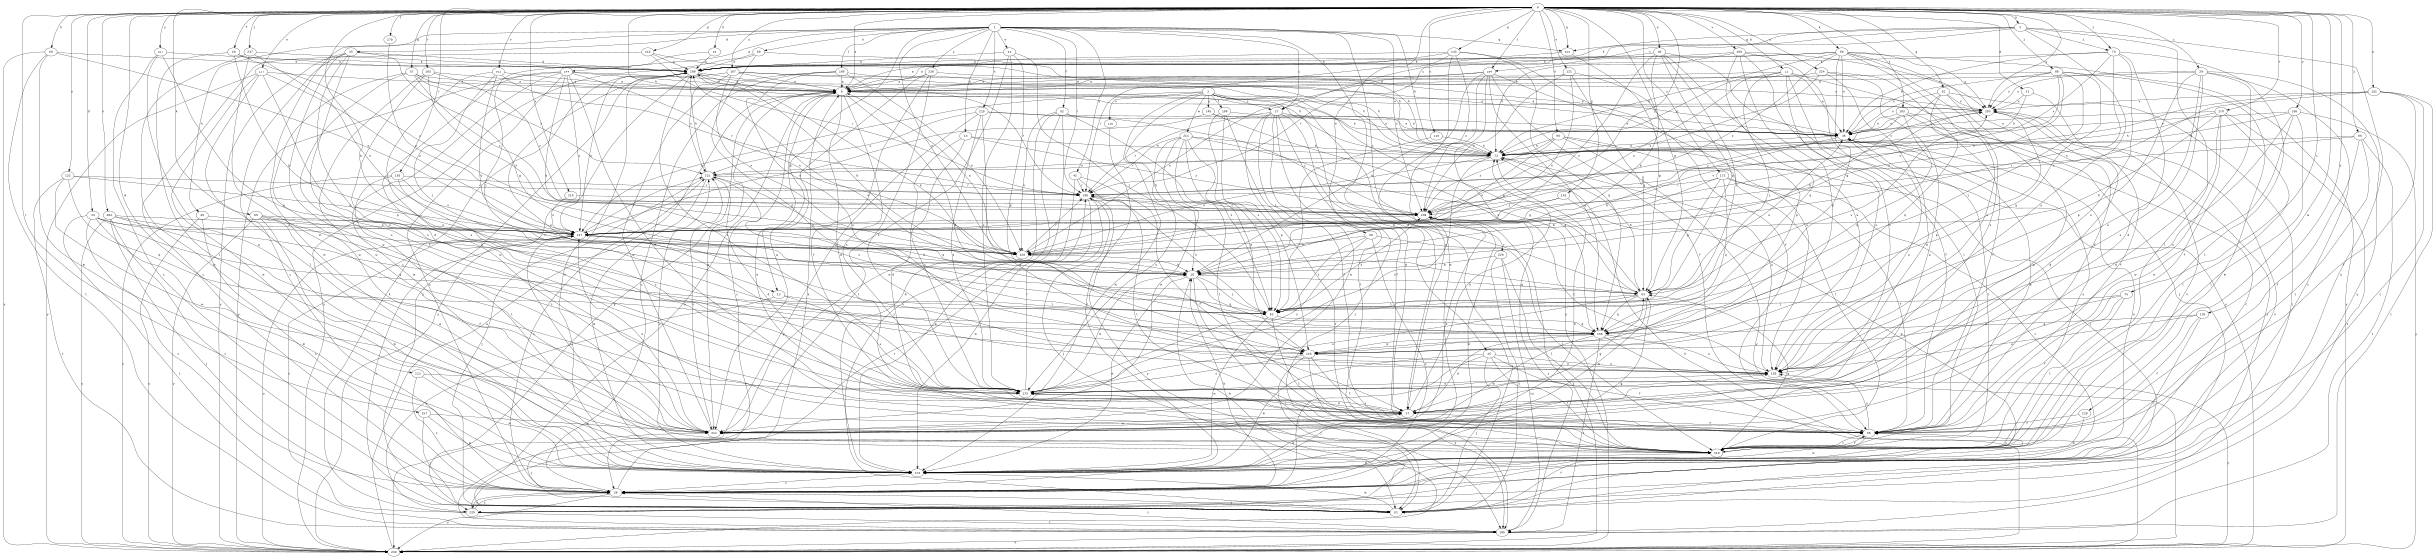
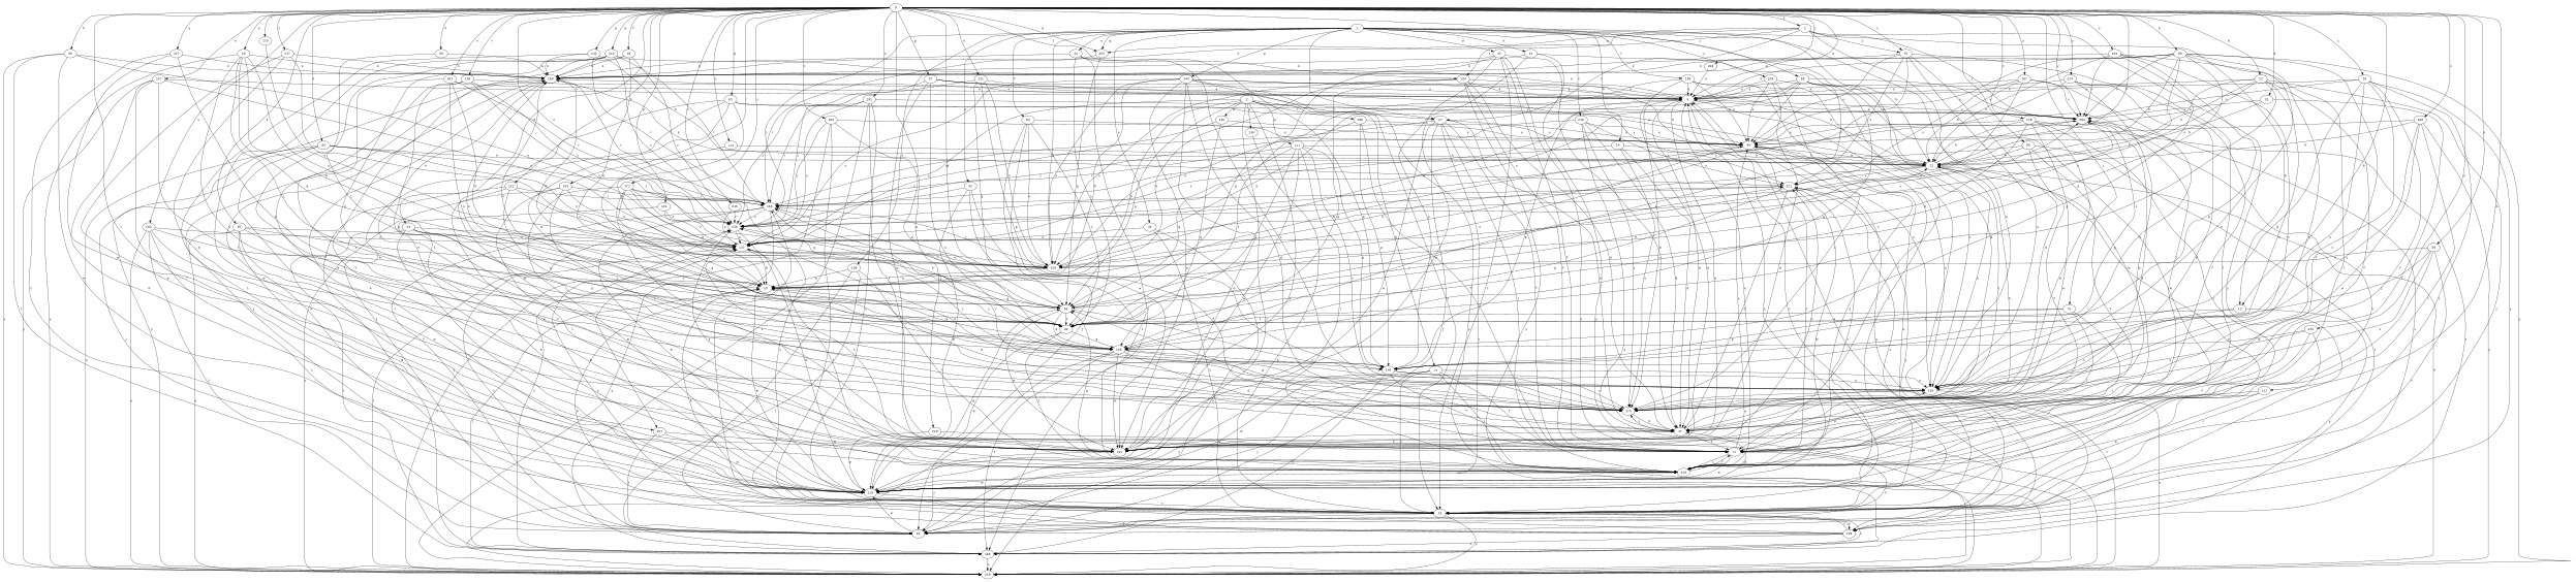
  strict digraph {
    fontname="Liberation Mono"
    node [fontname="Liberation Mono"]
    edge [fontname="Liberation Mono"]
    0
    3
    9
    12
    13
    20
    31
    34
    39
    40
    49
    57
    61
    63
    68
    69
    72
    75
    79
    86
    88
    n22 [label=98]
    95
    96
    111
    121
    122
    127
    129
    135
    141
    142
    143
    155
    157
    163
    165
    172
    178
    179
    183
    184
    187
    191
    198
    199
    201
    202
    203
    210
    215
    224
    227
    237
+   238
    239
    27
    100
    110
    193
    229
    37
    28
    146
    175
    212
    91
    137
    46
    55
    82
    119
    156
    185
    128
    18
    230
    221
    166
    1
    14
    35
    42
    44
    45
    52
    99
    106
    144
    219
    220
    228
    2
    15
    108
    136
    145
    211
    0 -> 3 [label=a]
    0 -> 9 [label=a]
    0 -> 12 [label=b]
    0 -> 13 [label=b]
    0 -> 20 [label=c]
    0 -> 31 [label=d]
    0 -> 34 [label=d]
    0 -> 39 [label=e]
    0 -> 40 [label=e]
    0 -> 49 [label=f]
    0 -> 57 [label=g]
    0 -> 61 [label=g]
    0 -> 63 [label=g]
    0 -> 68 [label=h]
    0 -> 69 [label=h]
    0 -> 72 [label=h]
    0 -> 75 [label=i]
    0 -> 79 [label=i]
    0 -> 86 [label=j]
    0 -> 88 [label=j]
    0 -> n22 [label=k]
    0 -> 95 [label=k]
    0 -> 96 [label=k]
    0 -> 111 [label=m]
    0 -> 121 [label=n]
    0 -> 122 [label=n]
    0 -> 127 [label=n]
    0 -> 129 [label=o]
    0 -> 135 [label=o]
    0 -> 141 [label=p]
    0 -> 142 [label=p]
    0 -> 143 [label=p]
    0 -> 155 [label=q]
    0 -> 157 [label=r]
    0 -> 163 [label=r]
    0 -> 165 [label=r]
    0 -> 172 [label=s]
    0 -> 178 [label=t]
    0 -> 179 [label=t]
    0 -> 183 [label=t]
    0 -> 184 [label=t]
    0 -> 187 [label=u]
    0 -> 191 [label=u]
    0 -> 198 [label=v]
    0 -> 199 [label=v]
    0 -> 201 [label=v]
    0 -> 202 [label=v]
    0 -> 203 [label=v]
    0 -> 210 [label=w]
    0 -> 215 [label=x]
    0 -> 224 [label=y]
    0 -> 227 [label=y]
    0 -> 237 [label=z]
+   0 -> 238 [label=z]
    0 -> 239 [label=z]
    3 -> 79 [label=i]
    3 -> 155 [label=q]
    3 -> 184 [label=t]
    3 -> 27 [label=c]
    3 -> 100 [label=k]
    3 -> 110 [label=l]
    3 -> 193 [label=u]
    3 -> 229 [label=y]
    9 -> 203 [label=v]
    9 -> 229 [label=y]
    9 -> 37 [label=d]
    9 -> 28 [label=c]
    9 -> 146 [label=p]
    9 -> 175 [label=s]
    9 -> 212 [label=w]
    12 -> 9 [label=a]
    12 -> 72 [label=h]
    12 -> 193 [label=u]
    12 -> 91 [label=j]
    12 -> 137 [label=o]
    12 -> 46 [label=e]
    12 -> 55 [label=f]
    12 -> 82 [label=i]
    13 -> 229 [label=y]
    13 -> 175 [label=s]
    13 -> 82 [label=i]
    20 -> 9 [label=a]
    20 -> 203 [label=v]
    20 -> 193 [label=u]
    20 -> 229 [label=y]
    20 -> 28 [label=c]
    20 -> 146 [label=p]
    20 -> 175 [label=s]
    20 -> 55 [label=f]
    31 -> 72 [label=h]
    31 -> 203 [label=v]
    31 -> 55 [label=f]
    34 -> 28 [label=c]
    34 -> 137 [label=o]
    34 -> 82 [label=i]
    34 -> 119 [label=m]
    34 -> 156 [label=q]
    34 -> 185 [label=t]
    39 -> 110 [label=l]
    39 -> 28 [label=c]
    39 -> 175 [label=s]
    39 -> 82 [label=i]
    39 -> 128 [label=n]
    40 -> 63 [label=g]
    40 -> 100 [label=k]
    40 -> 193 [label=u]
    40 -> 82 [label=i]
    40 -> 128 [label=n]
    40 -> 18 [label=b]
    40 -> 230 [label=y]
    49 -> 239 [label=z]
    49 -> 100 [label=k]
    49 -> 110 [label=l]
    49 -> 18 [label=b]
    57 -> 9 [label=a]
    57 -> 72 [label=h]
    57 -> 239 [label=z]
    57 -> 175 [label=s]
    57 -> 212 [label=w]
    57 -> 221 [label=x]
    61 -> 203 [label=v]
    61 -> 212 [label=w]
    61 -> 91 [label=j]
    61 -> 46 [label=e]
    61 -> 156 [label=q]
    61 -> 18 [label=b]
    63 -> 72 [label=h]
    63 -> 100 [label=k]
    63 -> 175 [label=s]
    63 -> 212 [label=w]
    63 -> 46 [label=e]
    63 -> 82 [label=i]
    63 -> 156 [label=q]
    63 -> 166 [label=r]
    68 -> 100 [label=k]
    68 -> 137 [label=o]
    68 -> 119 [label=m]
    68 -> 185 [label=t]
    68 -> 230 [label=y]
    69 -> 100 [label=k]
    69 -> 82 [label=i]
    72 -> 203 [label=v]
    72 -> 193 [label=u]
    72 -> 175 [label=s]
    72 -> 128 [label=n]
    72 -> 221 [label=x]
    75 -> 110 [label=l]
    75 -> 146 [label=p]
    75 -> 55 [label=f]
    75 -> 82 [label=i]
    79 -> 100 [label=k]
    79 -> 110 [label=l]
    79 -> 193 [label=u]
    79 -> 37 [label=d]
    79 -> 46 [label=e]
    79 -> 128 [label=n]
    79 -> 221 [label=x]
    86 -> 72 [label=h]
    86 -> 110 [label=l]
    86 -> 55 [label=f]
    86 -> 185 [label=t]
    86 -> 166 [label=r]
    88 -> 9 [label=a]
    88 -> 203 [label=v]
    88 -> 137 [label=o]
    88 -> 46 [label=e]
    88 -> 82 [label=i]
    88 -> 119 [label=m]
    88 -> 156 [label=q]
    88 -> 128 [label=n]
    n22 -> 9 [label=a]
    n22 -> 63 [label=g]
    n22 -> 72 [label=h]
    n22 -> 203 [label=v]
    n22 -> 239 [label=z]
    n22 -> 100 [label=k]
    n22 -> 193 [label=u]
    n22 -> 175 [label=s]
    n22 -> 46 [label=e]
    n22 -> 55 [label=f]
    n22 -> 230 [label=y]
    95 -> 175 [label=s]
    95 -> 212 [label=w]
    95 -> 137 [label=o]
    95 -> 119 [label=m]
    95 -> 128 [label=n]
    95 -> 230 [label=y]
    96 -> 72 [label=h]
    96 -> 239 [label=z]
    96 -> 110 [label=l]
    96 -> 91 [label=j]
    96 -> 128 [label=n]
    96 -> 230 [label=y]
    111 -> 28 [label=c]
    111 -> 175 [label=s]
    111 -> 119 [label=m]
    121 -> 9 [label=a]
    121 -> 63 [label=g]
    121 -> 239 [label=z]
    121 -> 146 [label=p]
    121 -> 128 [label=n]
    122 -> 212 [label=w]
    122 -> 137 [label=o]
    122 -> 156 [label=q]
    122 -> 185 [label=t]
    122 -> 166 [label=r]
    127 -> 9 [label=a]
    127 -> 110 [label=l]
    127 -> 175 [label=s]
    127 -> 137 [label=o]
    127 -> 119 [label=m]
    127 -> 230 [label=y]
    129 -> 72 [label=h]
    129 -> 82 [label=i]
    135 -> 193 [label=u]
    135 -> 28 [label=c]
    135 -> 55 [label=f]
    135 -> 156 [label=q]
    141 -> 239 [label=z]
    141 -> 137 [label=o]
    141 -> 119 [label=m]
    142 -> 72 [label=h]
    142 -> 100 [label=k]
    142 -> 28 [label=c]
    142 -> 166 [label=r]
    143 -> 9 [label=a]
    143 -> 239 [label=z]
    143 -> 100 [label=k]
    143 -> 55 [label=f]
    143 -> 119 [label=m]
    143 -> 156 [label=q]
    143 -> 166 [label=r]
    155 -> 63 [label=g]
    155 -> 166 [label=r]
    157 -> 212 [label=w]
    157 -> 91 [label=j]
    157 -> 119 [label=m]
    163 -> 110 [label=l]
    163 -> 175 [label=s]
    163 -> 137 [label=o]
    163 -> 230 [label=y]
    163 -> 166 [label=r]
    165 -> 9 [label=a]
    165 -> 239 [label=z]
    165 -> 146 [label=p]
    165 -> 212 [label=w]
    165 -> 128 [label=n]
    172 -> 63 [label=g]
    172 -> 28 [label=c]
    172 -> 55 [label=f]
-   52 -> 119 [label=m]
+   172 -> 119 [label=m]
    172 -> 156 [label=q]
    172 -> 18 [label=b]
    172 -> 166 [label=r]
    178 -> 72 [label=h]
    178 -> 110 [label=l]
    178 -> 37 [label=d]
    178 -> 212 [label=w]
    178 -> 46 [label=e]
    178 -> 185 [label=t]
    178 -> 18 [label=b]
    179 -> 128 [label=n]
    183 -> 239 [label=z]
    183 -> 28 [label=c]
-   183 -> 91 [label=j]
+   183 -> 157 [label=j]
    183 -> 46 [label=e]
    183 -> 156 [label=q]
    184 -> 9 [label=a]
    184 -> 193 [label=u]
    184 -> 37 [label=d]
    184 -> 55 [label=f]
    184 -> 156 [label=q]
    184 -> 128 [label=n]
    184 -> 18 [label=b]
    184 -> 230 [label=y]
    187 -> 9 [label=a]
    187 -> 72 [label=h]
    187 -> 203 [label=v]
    187 -> 193 [label=u]
    187 -> 128 [label=n]
    187 -> 221 [label=x]
    191 -> 203 [label=v]
    191 -> 28 [label=c]
    191 -> 137 [label=o]
    191 -> 55 [label=f]
    191 -> 185 [label=t]
    191 -> 166 [label=r]
    198 -> 72 [label=h]
    198 -> 110 [label=l]
    198 -> 193 [label=u]
    198 -> 212 [label=w]
    198 -> 46 [label=e]
    198 -> 230 [label=y]
    199 -> 72 [label=h]
    199 -> 203 [label=v]
    199 -> 100 [label=k]
    199 -> 110 [label=l]
    199 -> 146 [label=p]
    199 -> 175 [label=s]
    199 -> 156 [label=q]
    201 -> 9 [label=a]
    201 -> 175 [label=s]
    201 -> 82 [label=i]
    201 -> 18 [label=b]
    201 -> 166 [label=r]
    202 -> 28 [label=c]
    202 -> 91 [label=j]
    202 -> 137 [label=o]
    202 -> 55 [label=f]
    202 -> 18 [label=b]
    202 -> 230 [label=y]
    203 -> 9 [label=a]
    203 -> 37 [label=d]
    203 -> 146 [label=p]
    203 -> 46 [label=e]
    210 -> 55 [label=f]
    210 -> 119 [label=m]
    215 -> 239 [label=z]
    215 -> 137 [label=o]
    224 -> 9 [label=a]
    224 -> 239 [label=z]
    224 -> 37 [label=d]
    224 -> 212 [label=w]
    224 -> 55 [label=f]
    227 -> 100 [label=k]
    227 -> 28 [label=c]
    227 -> 146 [label=p]
    227 -> 212 [label=w]
    237 -> 100 [label=k]
    237 -> 37 [label=d]
    237 -> 119 [label=m]
    237 -> 128 [label=n]
+   238 -> 9 [label=a]
    239 -> 137 [label=o]
    239 -> 119 [label=m]
    27 -> 110 [label=l]
    27 -> 37 [label=d]
    27 -> 212 [label=w]
    27 -> 91 [label=j]
    27 -> 46 [label=e]
    27 -> 55 [label=f]
    27 -> 185 [label=t]
    27 -> 166 [label=r]
    100 -> 9 [label=a]
    100 -> 175 [label=s]
    100 -> 91 [label=j]
-   100 -> 137 [label=o]
    100 -> 18 [label=b]
    100 -> 230 [label=y]
    100 -> 166 [label=r]
    110 -> 9 [label=a]
    110 -> 63 [label=g]
    110 -> 46 [label=e]
    110 -> 55 [label=f]
    110 -> 119 [label=m]
    193 -> 239 [label=z]
    193 -> 175 [label=s]
    193 -> 137 [label=o]
    193 -> 230 [label=y]
    229 -> 203 [label=v]
    229 -> 100 [label=k]
    229 -> 28 [label=c]
    229 -> 137 [label=o]
    229 -> 185 [label=t]
    229 -> 18 [label=b]
    229 -> 166 [label=r]
    37 -> 63 [label=g]
    37 -> 72 [label=h]
    37 -> 193 [label=u]
    37 -> 175 [label=s]
    37 -> 212 [label=w]
    37 -> 55 [label=f]
    28 -> 9 [label=a]
    28 -> 72 [label=h]
    28 -> 229 [label=y]
    28 -> 91 [label=j]
    28 -> 46 [label=e]
    28 -> 18 [label=b]
    28 -> 230 [label=y]
    28 -> 221 [label=x]
    146 -> 193 [label=u]
    146 -> 175 [label=s]
    146 -> 91 [label=j]
    146 -> 55 [label=f]
    146 -> 185 [label=t]
    175 -> 37 [label=d]
    175 -> 18 [label=b]
    175 -> 166 [label=r]
    212 -> 239 [label=z]
    212 -> 91 [label=j]
    212 -> 137 [label=o]
    212 -> 221 [label=x]
    91 -> 9 [label=a]
    91 -> 137 [label=o]
    91 -> 55 [label=f]
    91 -> 119 [label=m]
    137 -> 203 [label=v]
    137 -> 110 [label=l]
    137 -> 128 [label=n]
    137 -> 18 [label=b]
    137 -> 221 [label=x]
    46 -> 72 [label=h]
    46 -> 110 [label=l]
    46 -> 193 [label=u]
    46 -> 18 [label=b]
    55 -> 110 [label=l]
    55 -> 193 [label=u]
    55 -> 46 [label=e]
    55 -> 119 [label=m]
    82 -> 203 [label=v]
    82 -> 239 [label=z]
    82 -> 100 [label=k]
    82 -> 110 [label=l]
    82 -> 119 [label=m]
    82 -> 156 [label=q]
    119 -> 63 [label=g]
    119 -> 203 [label=v]
    119 -> 100 [label=k]
    119 -> 37 [label=d]
    119 -> 28 [label=c]
    119 -> 221 [label=x]
    156 -> 193 [label=u]
    156 -> 37 [label=d]
    156 -> 146 [label=p]
    156 -> 212 [label=w]
    156 -> 185 [label=t]
    156 -> 230 [label=y]
    156 -> 221 [label=x]
    185 -> 239 [label=z]
    185 -> 28 [label=c]
    185 -> 230 [label=y]
    128 -> 9 [label=a]
    128 -> 18 [label=b]
    128 -> 166 [label=r]
    18 -> 63 [label=g]
    18 -> 82 [label=i]
    18 -> 119 [label=m]
    18 -> 156 [label=q]
    18 -> 185 [label=t]
    230 -> 9 [label=a]
    230 -> 72 [label=h]
    230 -> 239 [label=z]
    230 -> 137 [label=o]
    221 -> 100 [label=k]
    221 -> 37 [label=d]
    221 -> 91 [label=j]
    221 -> 119 [label=m]
    221 -> 156 [label=q]
    221 -> 166 [label=r]
    166 -> 239 [label=z]
    166 -> 91 [label=j]
    166 -> 82 [label=k]
    166 -> 119 [label=m]
    166 -> 230 [label=y]
    1 -> 13 [label=b]
    1 -> 72 [label=h]
    1 -> 155 [label=q]
    1 -> 239 [label=z]
    1 -> 27 [label=c]
    1 -> 37 [label=d]
    1 -> 119 [label=m]
    1 -> 128 [label=n]
-   1 -> 166 [label=r]
    1 -> 14 [label=b]
    1 -> 35 [label=d]
    1 -> 42 [label=e]
    1 -> 44 [label=e]
    1 -> 45 [label=e]
    1 -> 52 [label=f]
    1 -> 99 [label=k]
    1 -> 106 [label=l]
    1 -> 144 [label=p]
    1 -> 219 [label=x]
    1 -> 220 [label=x]
    1 -> 228 [label=y]
    14 -> 72 [label=h]
    14 -> 239 [label=z]
    14 -> 37 [label=d]
    14 -> 175 [label=s]
    35 -> 63 [label=g]
    35 -> 100 [label=k]
    35 -> 37 [label=d]
    35 -> 28 [label=c]
    35 -> 212 [label=w]
    35 -> 55 [label=f]
    35 -> 230 [label=y]
    42 -> 110 [label=l]
    42 -> 55 [label=f]
    42 -> 119 [label=m]
    42 -> 166 [label=r]
    44 -> 100 [label=k]
    44 -> 146 [label=p]
    44 -> 175 [label=s]
    44 -> 82 [label=i]
    44 -> 185 [label=t]
    45 -> 28 [label=c]
    45 -> 137 [label=o]
    45 -> 230 [label=y]
    52 -> 212 [label=w]
    52 -> 91 [label=j]
    52 -> 46 [label=e]
    52 -> 82 [label=i]
    52 -> 128 [label=n]
    99 -> 72 [label=h]
    99 -> 100 [label=k]
    99 -> 146 [label=p]
    99 -> 230 [label=y]
    106 -> 9 [label=a]
    106 -> 193 [label=u]
    106 -> 28 [label=c]
    106 -> 212 [label=w]
    106 -> 46 [label=e]
    106 -> 128 [label=n]
    144 -> 9 [label=a]
    144 -> 72 [label=h]
    144 -> 37 [label=d]
    144 -> 28 [label=c]
    144 -> 212 [label=w]
    144 -> 137 [label=o]
    144 -> 119 [label=m]
    144 -> 128 [label=n]
    144 -> 18 [label=b]
    144 -> 230 [label=y]
    219 -> 239 [label=z]
    219 -> 37 [label=d]
    219 -> 175 [label=s]
    219 -> 46 [label=e]
    219 -> 230 [label=y]
    219 -> 221 [label=x]
    220 -> 110 [label=l]
    220 -> 91 [label=j]
    220 -> 185 [label=t]
    220 -> 18 [label=b]
    228 -> 9 [label=a]
    228 -> 175 [label=s]
    228 -> 212 [label=w]
    228 -> 46 [label=e]
    228 -> 55 [label=f]
    2 -> 63 [label=g]
    2 -> 27 [label=c]
    2 -> 91 [label=j]
    2 -> 137 [label=o]
    2 -> 119 [label=m]
    2 -> 18 [label=b]
    2 -> 15 [label=b]
    2 -> 108 [label=l]
    2 -> 136 [label=o]
    2 -> 145 [label=p]
    2 -> 211 [label=w]
    15 -> 110 [label=l]
    15 -> 193 [label=u]
    15 -> 28 [label=c]
    15 -> 91 [label=j]
    15 -> 55 [label=f]
    15 -> 119 [label=m]
    108 -> 146 [label=p]
    108 -> 46 [label=e]
    108 -> 55 [label=f]
    108 -> 82 [label=i]
    136 -> 28 [label=c]
    145 -> 137 [label=o]
    145 -> 46 [label=e]
    145 -> 156 [label=q]
    211 -> 63 [label=g]
    211 -> 72 [label=h]
    211 -> 110 [label=l]
    211 -> 146 [label=p]
    211 -> 175 [label=s]
    211 -> 212 [label=w]
    211 -> 82 [label=i]
    211 -> 166 [label=r]
  }
